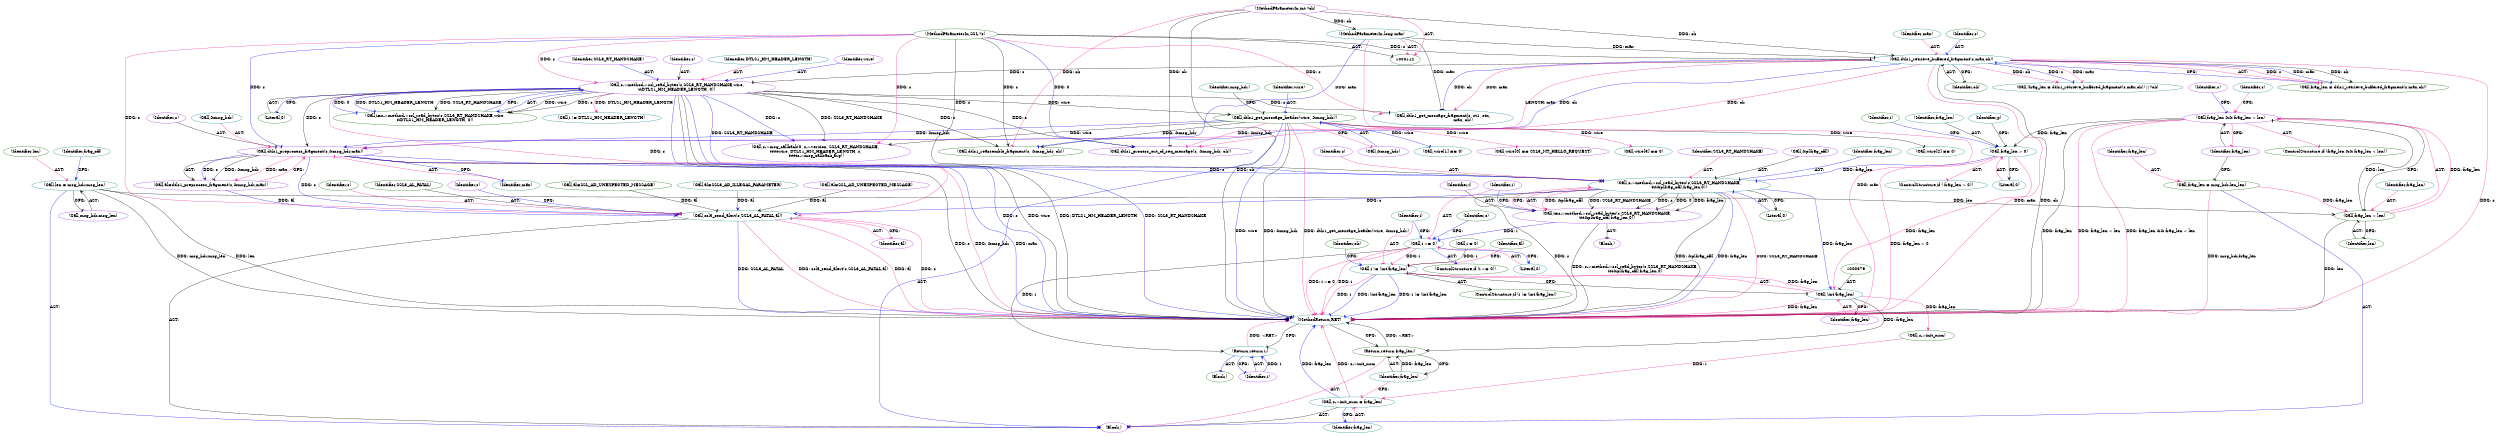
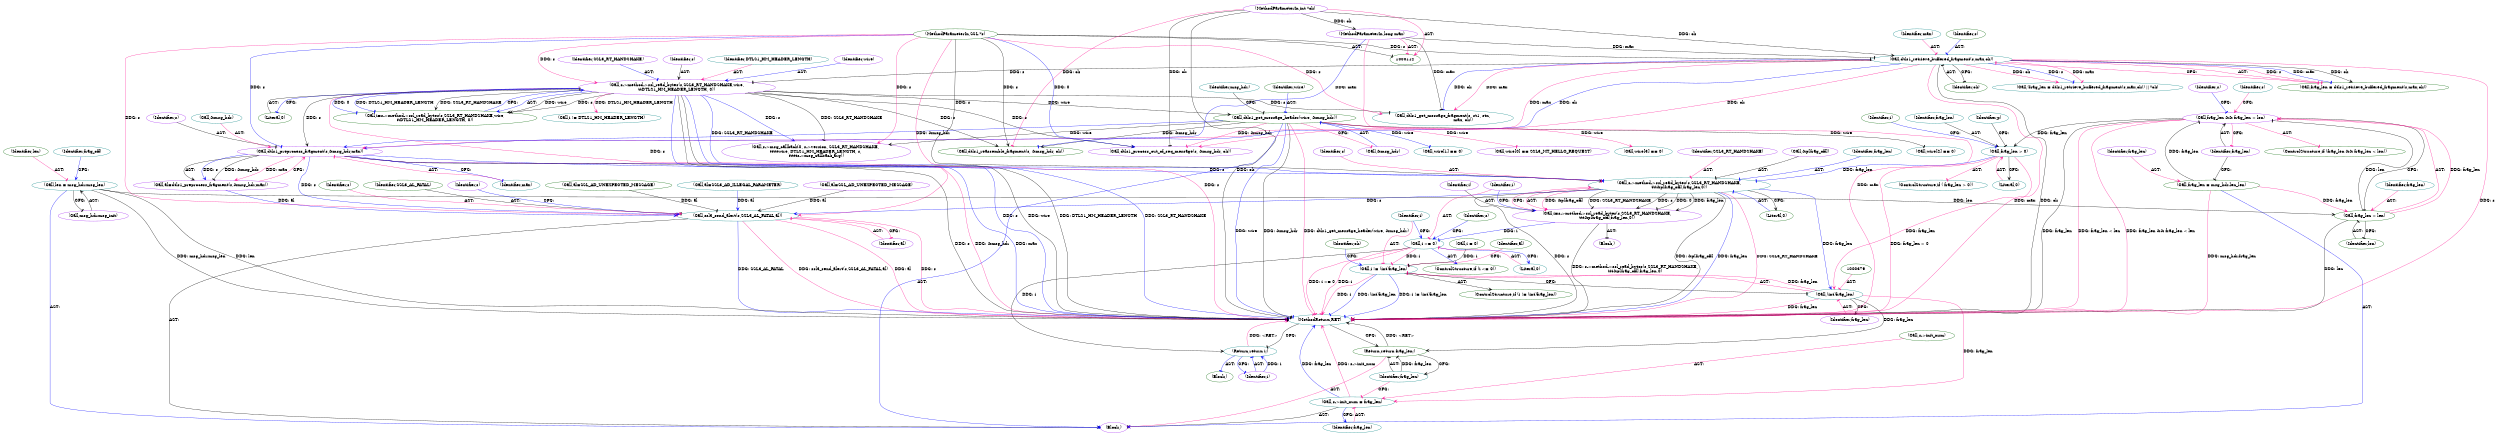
  digraph {
    node [color=teal]
    edge [arrowhead=tee color=black]
    n1 [label="(Call,s->method->ssl_read_bytes(s,SSL3_RT_HANDSHAKE,\n\t\t\t&p[frag_off],frag_len,0))"]
    n2 [color=purple label="(Call,i=s->method->ssl_read_bytes(s,SSL3_RT_HANDSHAKE,\n\t\t\t&p[frag_off],frag_len,0))"]
    n3 [label="(Call,(int)frag_len)"]
    n4 [label="(Call,ssl3_send_alert(s,SSL3_AL_FATAL,al))"]
    n5 [label="(MethodReturn,RET)"]
    n6 [color=darkgreen label="(Literal,0)"]
    n7 [label="(Call,i <= 0)"]
    n8 [color=purple label="(Block,)"]
    n9 [label="(Call,i != (int)frag_len)"]
    n10 [label="(Call,s->init_num = frag_len)"]
    n11 [color=darkgreen label="(Return,return frag_len;)"]
    n12 [color=purple label="(Identifier,frag_len)"]
    n13 [color=purple label="(Block,)"]
    n14 [color=purple label="(Identifier,al)"]
    n15 [label="(Return,return i;)"]
    n16 [color=purple label="(Call,dtls1_preprocess_fragment(s,&msg_hdr,max))"]
    n17 [color=purple label="(Call,al=dtls1_preprocess_fragment(s,&msg_hdr,max))"]
    n18 [label="(Identifier,max)"]
    n19 [color=purple label="(Call,s->method->ssl_read_bytes(s,SSL3_RT_HANDSHAKE,wire,\n\t\tDTLS1_HM_HEADER_LENGTH, 0))"]
    n20 [color=darkgreen label="(Call,dtls1_get_message_header(wire, &msg_hdr))"]
    n21 [color=darkgreen label="(Literal,0)"]
    n22 [color=darkgreen label="(Call,dtls1_reassemble_fragment(s, &msg_hdr, ok))"]
    n23 [color=purple label="(Call,s->msg_callback(0, s->version, SSL3_RT_HANDSHAKE, \n\t\t\t\t\twire, DTLS1_HM_HEADER_LENGTH, s, \n\t\t\t\t\ts->msg_callback_arg))"]
    n24 [color=purple label="(Call,dtls1_process_out_of_seq_message(s, &msg_hdr, ok))"]
    n25 [color=darkgreen label="(Call,i=s->method->ssl_read_bytes(s,SSL3_RT_HANDSHAKE,wire,\n\t\tDTLS1_HM_HEADER_LENGTH, 0))"]
    n26 [label="(Call,dtls1_get_message_fragment(s, st1, stn,\n                               max, ok))"]
    n27 [label="(Call,i != DTLS1_HM_HEADER_LENGTH)"]
    n28 [color=purple label="(Call,&msg_hdr)"]
    n29 [label="(Call,wire[1] == 0)"]
    n30 [color=purple label="(Call,wire[0] == SSL3_MT_HELLO_REQUEST)"]
    n31 [label="(Call,wire[3] == 0)"]
    n32 [label="(Call,wire[2] == 0)"]
    n33 [label="(Call,dtls1_retrieve_buffered_fragment(s,max,ok))"]
    n34 [color=darkgreen label="(Identifier,ok)"]
    n35 [label="(Call,(frag_len = dtls1_retrieve_buffered_fragment(s,max,ok)) || *ok)"]
    n36 [color=darkgreen label="(Call,frag_len = dtls1_retrieve_buffered_fragment(s,max,ok))"]
    n37 [color=darkgreen label="(MethodParameterIn,SSL *s)"]
    1000112 [color=darkgreen]
-   n39 [label="(MethodParameterIn,long max)"]
+   n39 [color=purple label="(MethodParameterIn,long max)"]
    n40 [color=purple label="(MethodParameterIn,int *ok)"]
    n41 [label="(Call,frag_len > 0)"]
    n42 [label="(Literal,0)"]
    n43 [label="(ControlStructure,if ( frag_len > 0))"]
    n44 [color=purple label="(Call,frag_len && frag_len < len)"]
    n45 [color=darkgreen label="(Call,frag_len < len)"]
    n46 [color=purple label="(Identifier,frag_len)"]
    n47 [color=darkgreen label="(ControlStructure,if (frag_len && frag_len < len))"]
    n48 [color=darkgreen label="(Identifier,len)"]
    n49 [color=darkgreen label="(Call,frag_len = msg_hdr.len_len)"]
    n50 [label="(Call,len = msg_hdr.msg_len)"]
-   n51 [color=purple label="(Call,msg_hdr.msg_len)"]
+   n51 [color=purple label="(Call,msg_hdr.msg_init)"]
    n52 [color=darkgreen label="(ControlStructure,if (i <= 0))"]
    n53 [label="(Literal,0)"]
    n54 [color=purple label="(Identifier,i)"]
    n55 [color=darkgreen label="(Block,)"]
    n56 [color=darkgreen label="(ControlStructure,if (i != (int)frag_len))"]
    n57 [label="(Identifier,frag_len)"]
    n58 [label="(Identifier,frag_len)"]
    n59 [color=purple label="(Identifier,s)"]
    n60 [color=darkgreen label="(Identifier,al)"]
    n61 [color=purple label="(Identifier,s)"]
    n62 [color=purple label="(Identifier,SSL3_RT_HANDSHAKE)"]
    n63 [label="(Identifier,max)"]
    n64 [color=purple label="(Identifier,s)"]
    n65 [color=purple label="(Identifier,frag_len)"]
    n66 [label="(Identifier,i)"]
    n67 [color=darkgreen label="(Call,s->init_num)"]
    n68 [color=darkgreen label="(Identifier,wire)"]
    n69 [color=darkgreen label="(Identifier,SSL3_AL_FATAL)"]
    n70 [label="(Identifier,frag_len)"]
    n71 [label="(Identifier,frag_len)"]
    n72 [color=purple label="(Identifier,wire)"]
    n73 [color=purple label="(Identifier,s)"]
    n74 [color=darkgreen label="(Identifier,s)"]
    n75 [label="(Identifier,p)"]
    n76 [color=purple label="(Identifier,SSL3_RT_HANDSHAKE)"]
    n77 [color=purple label="(Identifier,i)"]
    n78 [label="(Identifier,msg_hdr)"]
    n79 [label="(Call,&msg_hdr)"]
    n80 [color=darkgreen label="(Identifier,s)"]
    n81 [color=darkgreen label="(Call,al=SSL_AD_UNEXPECTED_MESSAGE)"]
    n82 [color=darkgreen label="(Identifier,ok)"]
    n83 [label="(Identifier,s)"]
    n84 [label="(Call,al=SSL3_AD_ILLEGAL_PARAMETER)"]
    n85 [color=purple label="(Call,al=SSL_AD_UNEXPECTED_MESSAGE)"]
    n86 [color=purple label="(Call,&p[frag_off])"]
    n87 [color=purple label="(Identifier,i)"]
    n88 [color=darkgreen label="(Identifier,i)"]
    n89 [label="(Identifier,frag_off)"]
    n90 [color=darkgreen label="(Identifier,len)"]
    n91 [color=darkgreen label="(Call,i = 0)"]
    n92 [color=darkgreen label="(Identifier,s)"]
    n93 [color=purple label="(Identifier,s)"]
    n94 [label="(Identifier,frag_len)"]
    n95 [label="(Identifier,DTLS1_HM_HEADER_LENGTH)"]
    1000379 [color=darkgreen]
    n1 -> n2 [arrowhead=vee color=deeppink label="AST: "]
    n1 -> n2 [color=deeppink label="DDG: &p[frag_off]"]
    n1 -> n2 [label="DDG: SSL3_RT_HANDSHAKE"]
    n1 -> n2 [arrowhead=vee label="DDG: s"]
    n1 -> n2 [label="DDG: 0"]
    n1 -> n2 [arrowhead=vee label="DDG: frag_len"]
    n1 -> n3 [arrowhead=vee color=blue label="DDG: frag_len"]
    n1 -> n4 [arrowhead=vee color=blue label="DDG: s"]
    n1 -> n5 [arrowhead=vee label="DDG: &p[frag_off]"]
    n1 -> n5 [arrowhead=vee color=blue label="DDG: frag_len"]
    n1 -> n5 [arrowhead=vee color=deeppink label="DDG: SSL3_RT_HANDSHAKE"]
    n1 -> n5 [label="DDG: s"]
    n1 -> n6 [arrowhead=vee label="CFG: "]
    n2 -> n1 [arrowhead=vee color=deeppink label="CFG: "]
    n2 -> n5 [arrowhead=vee label="DDG: s->method->ssl_read_bytes(s,SSL3_RT_HANDSHAKE,\n\t\t\t&p[frag_off],frag_len,0)"]
    n2 -> n7 [color=blue label="DDG: i"]
    n2 -> n8 [label="AST: "]
    n3 -> n5 [color=deeppink label="DDG: frag_len"]
    n3 -> n9 [color=deeppink label="AST: "]
    n3 -> n9 [color=deeppink label="DDG: frag_len"]
-   n3 -> n67 [arrowhead=vee color=deeppink label="DDG: frag_len"]
+   n3 -> n10 [arrowhead=vee color=deeppink label="DDG: frag_len"]
    n3 -> n11 [arrowhead=vee label="DDG: frag_len"]
    n3 -> n12 [arrowhead=vee label="CFG: "]
    n4 -> n5 [color=deeppink label="DDG: ssl3_send_alert(s,SSL3_AL_FATAL,al)"]
    n4 -> n5 [arrowhead=vee color=deeppink label="DDG: al"]
    n4 -> n5 [arrowhead=vee color=deeppink label="DDG: s"]
    n4 -> n5 [color=blue label="DDG: SSL3_AL_FATAL"]
    n4 -> n13 [arrowhead=vee label="AST: "]
    n4 -> n14 [color=deeppink label="CFG: "]
    n5 -> n11 [arrowhead=vee label="CFG: "]
    n5 -> n15 [label="CFG: "]
    n6 -> n1 [color=blue label="AST: "]
    n7 -> n5 [color=deeppink label="DDG: i <= 0"]
    n7 -> n5 [color=deeppink label="DDG: i"]
    n7 -> n9 [color=deeppink label="DDG: i"]
    n7 -> n15 [arrowhead=vee label="DDG: i"]
    n7 -> n52 [arrowhead=vee color=blue label="AST: "]
    n7 -> n53 [arrowhead=vee color=blue label="CFG: "]
    n9 -> n3 [label="CFG: "]
    n9 -> n5 [color=blue label="DDG: i != (int)frag_len"]
    n9 -> n5 [arrowhead=vee color=deeppink label="DDG: i"]
    n9 -> n5 [color=blue label="DDG: (int)frag_len"]
    n9 -> n56 [arrowhead=vee label="AST: "]
    n10 -> n5 [arrowhead=vee color=blue label="DDG: frag_len"]
    n10 -> n5 [arrowhead=vee color=deeppink label="DDG: s->init_num"]
    n10 -> n13 [label="AST: "]
    n10 -> n57 [arrowhead=vee color=blue label="CFG: "]
    n11 -> n5 [arrowhead=vee label="DDG: <RET>"]
    n11 -> n13 [arrowhead=vee color=deeppink label="AST: "]
    n11 -> n58 [arrowhead=vee label="CFG: "]
    n12 -> n3 [color=deeppink label="AST: "]
    n14 -> n4 [color=deeppink label="AST: "]
    n15 -> n5 [arrowhead=vee color=deeppink label="DDG: <RET>"]
    n15 -> n54 [color=blue label="CFG: "]
    n15 -> n55 [color=blue label="AST: "]
    n16 -> n1 [color=blue label="DDG: s"]
    n16 -> n4 [arrowhead=vee color=blue label="DDG: s"]
    n16 -> n5 [arrowhead=vee color=deeppink label="DDG: &msg_hdr"]
    n16 -> n5 [arrowhead=vee color=blue label="DDG: max"]
    n16 -> n5 [label="DDG: s"]
    n16 -> n17 [arrowhead=vee label="AST: "]
    n16 -> n17 [arrowhead=vee color=blue label="DDG: s"]
    n16 -> n17 [label="DDG: &msg_hdr"]
    n16 -> n17 [arrowhead=vee color=deeppink label="DDG: max"]
    n16 -> n18 [color=blue label="CFG: "]
    n17 -> n4 [arrowhead=vee color=blue label="DDG: al"]
    n17 -> n16 [arrowhead=vee color=deeppink label="CFG: "]
    n18 -> n16 [color=deeppink label="AST: "]
    n19 -> n1 [arrowhead=vee color=blue label="DDG: SSL3_RT_HANDSHAKE"]
    n19 -> n4 [arrowhead=vee color=deeppink label="DDG: s"]
    n19 -> n5 [color=blue label="DDG: s"]
    n19 -> n5 [label="DDG: wire"]
    n19 -> n5 [label="DDG: DTLS1_HM_HEADER_LENGTH"]
    n19 -> n5 [arrowhead=vee color=blue label="DDG: SSL3_RT_HANDSHAKE"]
    n19 -> n16 [arrowhead=vee label="DDG: s"]
    n19 -> n20 [arrowhead=vee label="DDG: wire"]
    n19 -> n21 [color=blue label="CFG: "]
    n19 -> n22 [arrowhead=vee label="DDG: s"]
    n19 -> n23 [label="DDG: SSL3_RT_HANDSHAKE"]
    n19 -> n23 [arrowhead=vee color=blue label="DDG: s"]
    n19 -> n24 [arrowhead=vee label="DDG: s"]
    n19 -> n25 [arrowhead=vee color=blue label="AST: "]
    n19 -> n25 [arrowhead=vee label="DDG: wire"]
    n19 -> n25 [arrowhead=vee label="DDG: s"]
    n19 -> n25 [color=blue label="DDG: 0"]
    n19 -> n25 [color=blue label="DDG: DTLS1_HM_HEADER_LENGTH"]
    n19 -> n25 [arrowhead=vee label="DDG: SSL3_RT_HANDSHAKE"]
    n19 -> n26 [label="DDG: s"]
    n19 -> n27 [arrowhead=vee color=deeppink label="DDG: DTLS1_HM_HEADER_LENGTH"]
    n20 -> n5 [color=blue label="DDG: wire"]
    n20 -> n5 [label="DDG: &msg_hdr"]
    n20 -> n5 [color=deeppink label="DDG: dtls1_get_message_header(wire, &msg_hdr)"]
    n20 -> n13 [arrowhead=vee color=blue label="AST: "]
    n20 -> n16 [arrowhead=vee color=blue label="DDG: &msg_hdr"]
    n20 -> n22 [arrowhead=vee label="DDG: &msg_hdr"]
    n20 -> n23 [arrowhead=vee label="DDG: wire"]
    n20 -> n24 [color=deeppink label="DDG: &msg_hdr"]
    n20 -> n28 [color=deeppink label="CFG: "]
    n20 -> n29 [color=blue label="DDG: wire"]
    n20 -> n30 [color=deeppink label="DDG: wire"]
    n20 -> n31 [arrowhead=vee color=deeppink label="DDG: wire"]
    n20 -> n32 [label="DDG: wire"]
    n21 -> n19 [label="AST: "]
    n25 -> n19 [arrowhead=vee color=blue label="CFG: "]
    n28 -> n20 [color=blue label="AST: "]
    n33 -> n5 [color=deeppink label="DDG: max"]
    n33 -> n5 [label="DDG: ok"]
    n33 -> n5 [color=deeppink label="DDG: s"]
-   n33 -> n16 [arrowhead=vee color=deeppink label="LENGTH: max"]
+   n33 -> n16 [arrowhead=vee color=deeppink label="DDG: max"]
    n33 -> n19 [label="DDG: s"]
    n33 -> n22 [color=blue label="DDG: ok"]
    n33 -> n24 [arrowhead=vee color=deeppink label="DDG: ok"]
    n33 -> n26 [arrowhead=vee color=deeppink label="DDG: max"]
    n33 -> n26 [color=blue label="DDG: ok"]
    n33 -> n34 [label="CFG: "]
    n33 -> n35 [color=blue label="DDG: s"]
    n33 -> n35 [color=deeppink label="DDG: max"]
    n33 -> n35 [arrowhead=vee color=deeppink label="DDG: ok"]
    n33 -> n36 [color=deeppink label="AST: "]
    n33 -> n36 [color=deeppink label="DDG: s"]
    n33 -> n36 [color=blue label="DDG: max"]
    n33 -> n36 [arrowhead=vee label="DDG: ok"]
    n34 -> n33 [label="AST: "]
-   n36 -> n33 [color=blue label="CFG: "]
+   n36 -> n33 [color=deeppink label="CFG: "]
    n37 -> n1 [arrowhead=vee label="DDG: s"]
    n37 -> n4 [color=deeppink label="DDG: s"]
+   n37 -> n5 [arrowhead=vee color=deeppink label="DDG: s"]
    n37 -> n16 [color=blue label="DDG: s"]
    n37 -> n19 [arrowhead=vee color=deeppink label="DDG: s"]
    n37 -> n22 [arrowhead=vee label="DDG: s"]
    n37 -> n23 [arrowhead=vee color=deeppink label="DDG: s"]
    n37 -> n24 [arrowhead=vee color=blue label="DDG: 0"]
    n37 -> n26 [arrowhead=vee color=deeppink label="DDG: s"]
    n37 -> n33 [label="DDG: s"]
    n37 -> 1000112 [label="AST: "]
    n39 -> n5 [color=deeppink label="DDG: max"]
    n39 -> n16 [arrowhead=vee color=blue label="DDG: max"]
    n39 -> n26 [label="DDG: max"]
    n39 -> n33 [label="DDG: max"]
    n39 -> 1000112 [color=deeppink label="AST: "]
    n40 -> n5 [label="DDG: ok"]
    n40 -> n22 [color=deeppink label="DDG: ok"]
    n40 -> n24 [label="DDG: ok"]
    n40 -> n33 [arrowhead=vee label="DDG: ok"]
    n40 -> 1000112 [arrowhead=vee color=deeppink label="AST: "]
    n40 -> n39 [arrowhead=vee label="DDG: ok"]
    n41 -> n1 [color=blue label="DDG: frag_len"]
    n41 -> n3 [arrowhead=vee color=deeppink label="DDG: frag_len"]
    n41 -> n5 [color=deeppink label="DDG: frag_len > 0"]
    n41 -> n42 [arrowhead=vee label="CFG: "]
    n41 -> n43 [color=deeppink label="AST: "]
    n42 -> n41 [arrowhead=vee color=deeppink label="AST: "]
    n44 -> n5 [label="DDG: frag_len"]
    n44 -> n5 [arrowhead=vee color=deeppink label="DDG: frag_len < len"]
    n44 -> n5 [color=deeppink label="DDG: frag_len && frag_len < len"]
    n44 -> n41 [arrowhead=vee label="DDG: frag_len"]
    n44 -> n45 [label="CFG: "]
    n44 -> n46 [color=deeppink label="CFG: "]
    n44 -> n47 [color=deeppink label="AST: "]
    n45 -> n5 [label="DDG: len"]
    n45 -> n44 [arrowhead=vee color=deeppink label="AST: "]
    n45 -> n44 [color=deeppink label="DDG: frag_len"]
    n45 -> n44 [label="DDG: len"]
    n45 -> n48 [label="CFG: "]
    n46 -> n44 [arrowhead=vee label="AST: "]
    n46 -> n49 [label="CFG: "]
    n48 -> n45 [label="AST: "]
    n49 -> n5 [color=deeppink label="DDG: msg_hdr.frag_len"]
    n49 -> n13 [arrowhead=vee color=blue label="AST: "]
+   n49 -> n44 [label="DDG: frag_len"]
    n49 -> n45 [arrowhead=vee color=deeppink label="DDG: frag_len"]
    n50 -> n5 [label="DDG: len"]
    n50 -> n5 [label="DDG: msg_hdr.msg_len"]
    n50 -> n13 [color=blue label="AST: "]
    n50 -> n45 [arrowhead=vee label="DDG: len"]
    n50 -> n51 [label="CFG: "]
    n51 -> n50 [arrowhead=vee label="AST: "]
    n53 -> n7 [color=deeppink label="AST: "]
    n54 -> n15 [color=blue label="AST: "]
    n54 -> n15 [arrowhead=vee color=blue label="DDG: i"]
    n57 -> n10 [color=deeppink label="AST: "]
    n58 -> n10 [color=deeppink label="CFG: "]
    n58 -> n11 [label="AST: "]
    n58 -> n11 [label="DDG: frag_len"]
    n59 -> n44 [color=blue label="CFG: "]
    n60 -> n9 [color=deeppink label="CFG: "]
    n61 -> n1 [color=deeppink label="AST: "]
    n62 -> n1 [color=deeppink label="AST: "]
    n63 -> n33 [color=deeppink label="AST: "]
    n64 -> n16 [label="AST: "]
    n65 -> n49 [arrowhead=vee color=deeppink label="AST: "]
    n66 -> n7 [arrowhead=vee color=blue label="CFG: "]
    n66 -> n9 [color=deeppink label="AST: "]
-   n67 -> n10 [arrowhead=vee color=deeppink label="DDG: i"]
+   n67 -> n10 [arrowhead=vee color=deeppink label="AST: "]
    n68 -> n20 [color=blue label="AST: "]
    n69 -> n4 [label="AST: "]
    n70 -> n45 [arrowhead=vee color=deeppink label="AST: "]
    n71 -> n41 [arrowhead=vee label="AST: "]
    n72 -> n19 [arrowhead=vee color=blue label="AST: "]
    n73 -> n4 [arrowhead=vee color=blue label="CFG: "]
    n74 -> n33 [color=blue label="AST: "]
    n75 -> n41 [label="CFG: "]
    n76 -> n19 [color=blue label="AST: "]
    n77 -> n2 [arrowhead=vee label="AST: "]
    n78 -> n20 [label="CFG: "]
    n79 -> n16 [arrowhead=vee color=deeppink label="AST: "]
    n80 -> n7 [arrowhead=vee color=blue label="CFG: "]
    n81 -> n4 [label="DDG: al"]
    n82 -> n9 [arrowhead=vee color=blue label="CFG: "]
    n83 -> n44 [arrowhead=vee color=deeppink label="CFG: "]
    n84 -> n4 [arrowhead=vee color=blue label="DDG: al"]
    n85 -> n4 [arrowhead=vee label="DDG: al"]
    n86 -> n1 [label="AST: "]
    n87 -> n2 [arrowhead=vee color=blue label="CFG: "]
    n87 -> n7 [color=deeppink label="AST: "]
    n88 -> n41 [color=blue label="CFG: "]
    n89 -> n50 [arrowhead=vee color=blue label="CFG: "]
    n90 -> n50 [color=deeppink label="AST: "]
    n91 -> n9 [label="DDG: i"]
    n92 -> n4 [arrowhead=vee color=deeppink label="AST: "]
    n93 -> n19 [arrowhead=vee label="AST: "]
    n94 -> n1 [color=blue label="AST: "]
    n95 -> n19 [arrowhead=vee color=deeppink label="AST: "]
-   1000379 -> n3 [label="AST: "]
+   1000379 -> n3 [color=deeppink label="AST: "]
  }
